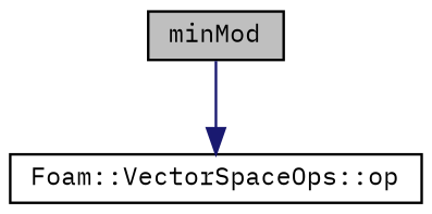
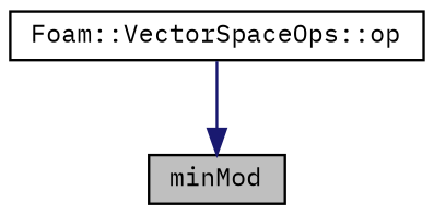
  digraph {
    rankdir=TB
    fontname="IBM Plex Mono"
    node [color=black fontname="IBM Plex Mono" fontsize=10 shape=record]
    n1 [fillcolor=grey75 fontcolor=black height=0.2 label=minMod style=filled width=0.4]
    n2 [height=0.2 label="Foam::VectorSpaceOps::op" width=0.4]
-   n1 -> n2 [color=midnightblue fontname="IBM Plex Mono" fontsize=10 labelfontname=Helvetica labelfontsize=10 style=solid]
+   n2 -> n1 [color=midnightblue fontname="IBM Plex Mono" fontsize=10 labelfontname=Helvetica labelfontsize=10 style=solid]
  }
